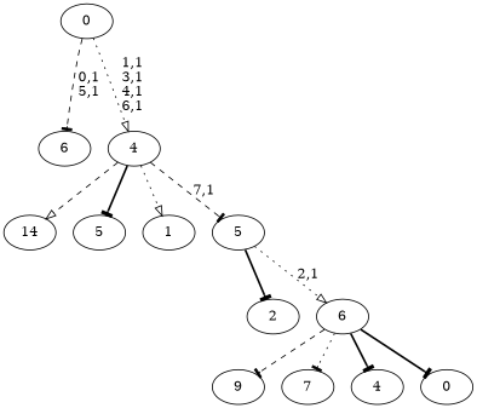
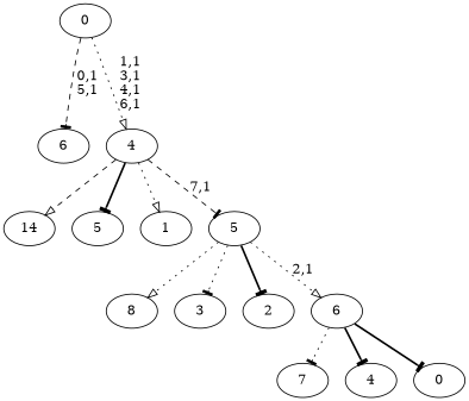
  digraph {
    edge [arrowhead=tee style=dotted]
    n1 [label=14]
-   n2 [label=9]
+   n3 [label=8]
    n4 [label=7]
    n5 [label=6]
    n6 [label=5]
    n7 [label=4]
+   n8 [label=3]
    n9 [label=2]
    n10 [label=1]
    n11 [label=0]
    6
    5
    4
    0
-   6 -> n2 [style=dashed]
    6 -> n4
    6 -> n7 [style=bold]
    6 -> n11 [style=bold]
+   5 -> n3 [arrowhead=onormal]
+   5 -> n8
    5 -> n9 [style=bold]
    5 -> 6 [arrowhead=onormal label="2,1"]
    4 -> n1 [arrowhead=onormal style=dashed]
    4 -> n6 [style=bold]
    4 -> n10 [arrowhead=onormal]
    4 -> 5 [label="7,1" style=dashed]
    0 -> n5 [label="0,1\n5,1" style=dashed]
    0 -> 4 [arrowhead=onormal label="1,1\n3,1\n4,1\n6,1"]
  }
